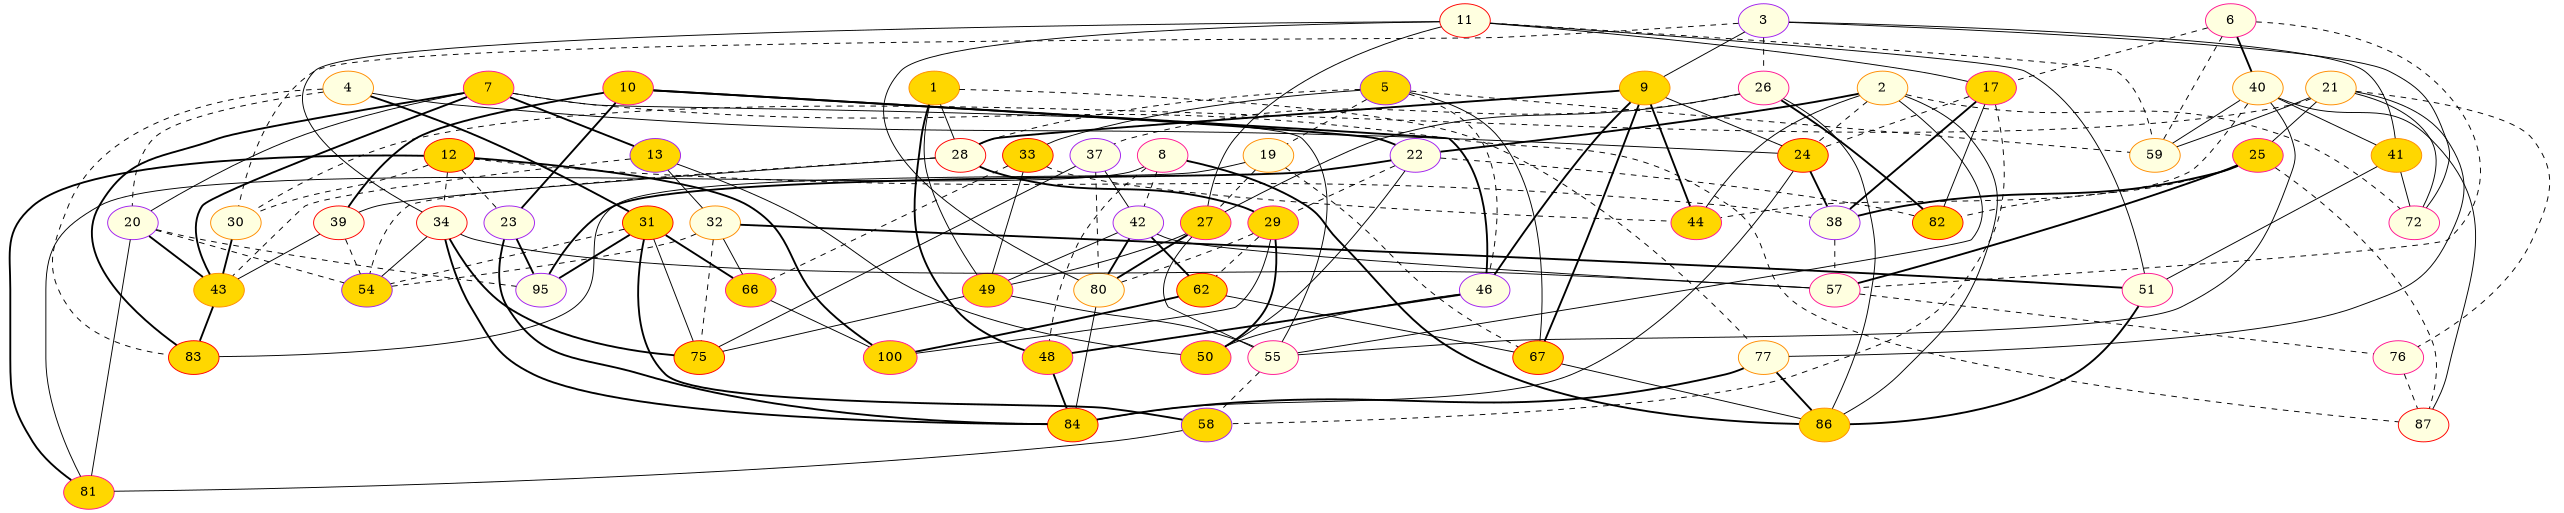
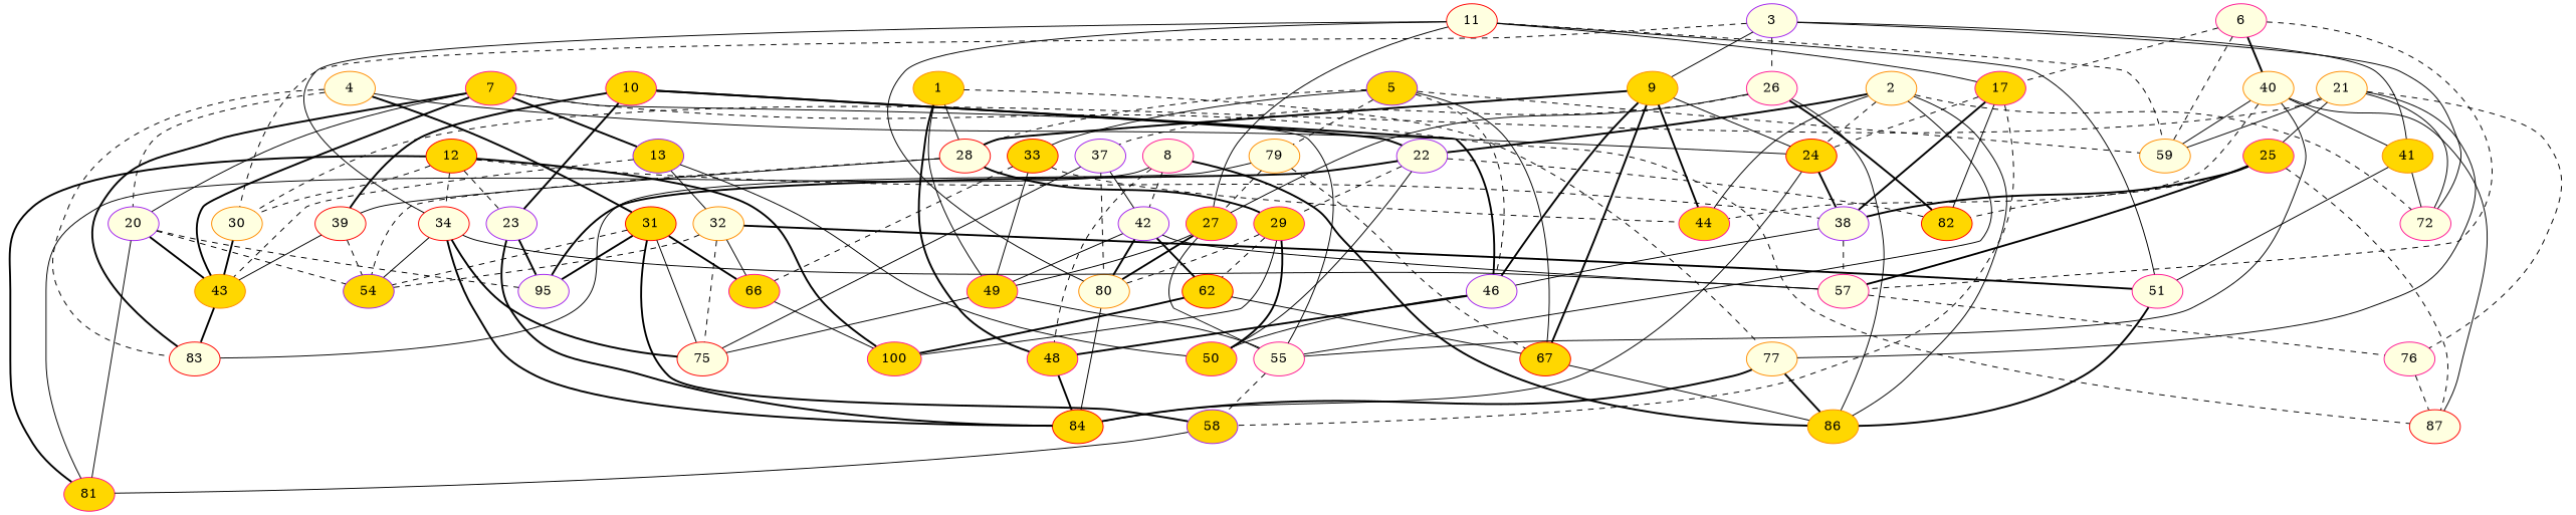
  graph {
    node [color=deeppink fillcolor=lightyellow style=filled]
    edge [style=solid]
    28 [color=red super="+60"]
    39 [color=red]
    54 [color=purple fillcolor=gold super="+69"]
    29 [fillcolor=gold super="+45"]
    1 [color=darkorange fillcolor=gold]
    48 [fillcolor=gold]
    49 [fillcolor=gold super="+90"]
    77 [color=darkorange]
    84 [color=red fillcolor=gold super="+93"]
    55 [super="+68"]
-   75 [color=red fillcolor=gold super="+92"]
+   75 [color=red super="+92"]
    86 [color=darkorange fillcolor=gold super="+91"]
    2 [color=darkorange super="+79"]
    22 [color=purple super="+88"]
    24 [color=red fillcolor=gold super="+65"]
    44 [fillcolor=gold]
    72
    50 [fillcolor=gold]
    82 [color=red fillcolor=gold]
    95 [color=purple]
    38 [color=purple super="+74"]
    58 [color=purple fillcolor=gold]
    3 [color=purple super="+98"]
    9 [color=darkorange fillcolor=gold super="+15"]
    26 [super="+97"]
    30 [color=darkorange]
    41 [color=darkorange fillcolor=gold]
    46 [color=purple super="+64"]
    67 [color=red fillcolor=gold]
    27 [fillcolor=gold super="+70"]
    37 [color=purple]
    43 [color=darkorange fillcolor=gold super="+63"]
    51
    20 [color=purple super="+36"]
    81 [fillcolor=gold]
    4 [color=darkorange]
    31 [color=red fillcolor=gold super="+78"]
-   83 [color=red fillcolor=gold]
+   83 [color=red]
    66 [fillcolor=gold]
    5 [color=purple fillcolor=gold super="+16"]
-   19 [color=darkorange]
+   19 [color=darkorange label=79]
    33 [color=red fillcolor=gold]
    59 [color=darkorange super="+71"]
    17 [fillcolor=gold super="+96"]
    6
    40 [color=darkorange super="+47"]
    57 [super="+73"]
    87 [color=red]
    76
    7 [fillcolor=gold super="+94"]
    13 [color=purple fillcolor=gold]
    32 [color=darkorange super="+61"]
    8 [super="+18"]
    42 [color=purple super="+85"]
    80 [color=darkorange super="+89"]
    62 [color=red fillcolor=gold]
    10 [fillcolor=gold]
    23 [color=purple]
    11 [color=red super="+14"]
    34 [color=red super="+99"]
    12 [color=red fillcolor=gold super="+56"]
    100 [fillcolor=gold]
    21 [color=darkorange super="+35"]
    25 [fillcolor=gold super="+52"]
    28 -- 39
    28 -- 54 [style=dashed]
    28 -- 29 [style=bold]
    39 -- 54 [style=dashed]
    39 -- 43
    29 -- 50 [style=bold]
    29 -- 80 [style=dashed]
    29 -- 62 [style=dashed]
    29 -- 100
    1 -- 28
    1 -- 48 [style=bold]
    1 -- 49
    1 -- 77 [style=dashed]
    48 -- 84 [style=bold]
    49 -- 55
    49 -- 75
    77 -- 84 [style=bold]
    77 -- 86 [style=bold]
    55 -- 58 [style=dashed]
    2 -- 55
    2 -- 86
    2 -- 22 [style=bold]
    2 -- 24 [style=dashed]
    2 -- 44
    2 -- 72 [style=dashed]
    22 -- 29 [style=dashed]
    22 -- 50
    22 -- 82 [style=dashed]
    22 -- 95 [style=bold]
    24 -- 84
    24 -- 38 [style=bold]
+   38 -- 46
    38 -- 57 [style=dashed]
    58 -- 81
    3 -- 72
    3 -- 9
    3 -- 26 [style=dashed weight=2]
    3 -- 30 [style=dashed]
    3 -- 41
    9 -- 28 [style=bold]
    9 -- 24
    9 -- 44 [style=bold]
    9 -- 46 [style=bold]
    9 -- 67 [style=bold]
    26 -- 86
    26 -- 82 [style=bold]
    26 -- 27
    26 -- 37 [style=dashed]
    30 -- 43 [style=bold]
    41 -- 72
    41 -- 51
    46 -- 48 [style=bold]
    46 -- 50
    67 -- 86
    27 -- 49
    27 -- 55
    27 -- 80 [style=bold]
    37 -- 75
    37 -- 42
    37 -- 80 [style=dashed]
    43 -- 83 [style=bold]
    51 -- 86 [style=bold]
    20 -- 54 [style=dashed]
    20 -- 95 [style=dashed]
    20 -- 43 [style=bold]
    20 -- 81
    4 -- 24
    4 -- 20 [style=dashed]
    4 -- 31 [style=bold]
    4 -- 83 [style=dashed]
    31 -- 54 [style=dashed]
    31 -- 75
    31 -- 95 [style=bold]
    31 -- 58 [style=bold]
    31 -- 66 [style=bold]
    66 -- 100
    5 -- 28 [style=dashed]
    5 -- 46 [style=dashed]
    5 -- 67
    5 -- 19 [style=dashed]
    5 -- 33
    5 -- 59 [style=dashed]
    19 -- 67 [style=dashed]
    19 -- 27 [style=dashed]
    19 -- 83
    33 -- 49
    33 -- 44 [style=dashed]
    33 -- 66 [style=dashed]
    17 -- 24 [style=dashed]
    17 -- 82
    17 -- 38 [style=bold]
    17 -- 58 [style=dashed]
    6 -- 59 [style=dashed]
    6 -- 17 [style=dashed]
    6 -- 40 [style=bold]
    6 -- 57 [style=dashed]
    40 -- 55
    40 -- 44 [style=dashed]
    40 -- 41
    40 -- 59
    40 -- 87
    57 -- 76 [style=dashed]
    76 -- 87 [style=dashed]
    7 -- 55
    7 -- 43 [style=bold]
    7 -- 20
    7 -- 83 [style=bold]
    7 -- 87 [style=dashed]
    7 -- 13 [style=bold]
    13 -- 50
    13 -- 43 [style=dashed]
    13 -- 32
    32 -- 54 [style=dashed]
    32 -- 75 [style=dashed weight=2]
    32 -- 51 [style=bold]
    32 -- 66
    8 -- 48 [style=dashed]
    8 -- 86 [style=bold]
    8 -- 81
    8 -- 42 [style=dashed]
    42 -- 49
    42 -- 57
    42 -- 80 [style=bold]
    42 -- 62 [style=bold]
    80 -- 84
    62 -- 67
    62 -- 100 [style=bold]
    10 -- 39 [style=bold]
    10 -- 22 [style=bold]
    10 -- 46 [style=bold]
    10 -- 23 [style=bold]
    23 -- 84 [style=bold]
    23 -- 95 [style=bold]
    11 -- 27
    11 -- 51
    11 -- 59 [style=dashed]
    11 -- 17
    11 -- 80
    11 -- 34
    34 -- 54
    34 -- 84 [style=bold]
    34 -- 75 [style=bold]
    34 -- 57
    12 -- 38 [style=dashed]
    12 -- 30 [style=dashed]
    12 -- 81 [style=bold]
    12 -- 23 [style=dashed]
    12 -- 34 [style=dashed]
    12 -- 100 [style=bold]
    21 -- 77
    21 -- 72
    21 -- 30 [style=dashed]
    21 -- 59
    21 -- 76 [style=dashed]
    21 -- 25
    25 -- 82 [style=dashed]
    25 -- 38 [style=bold]
    25 -- 57 [style=bold]
    25 -- 87 [style=dashed]
  }
